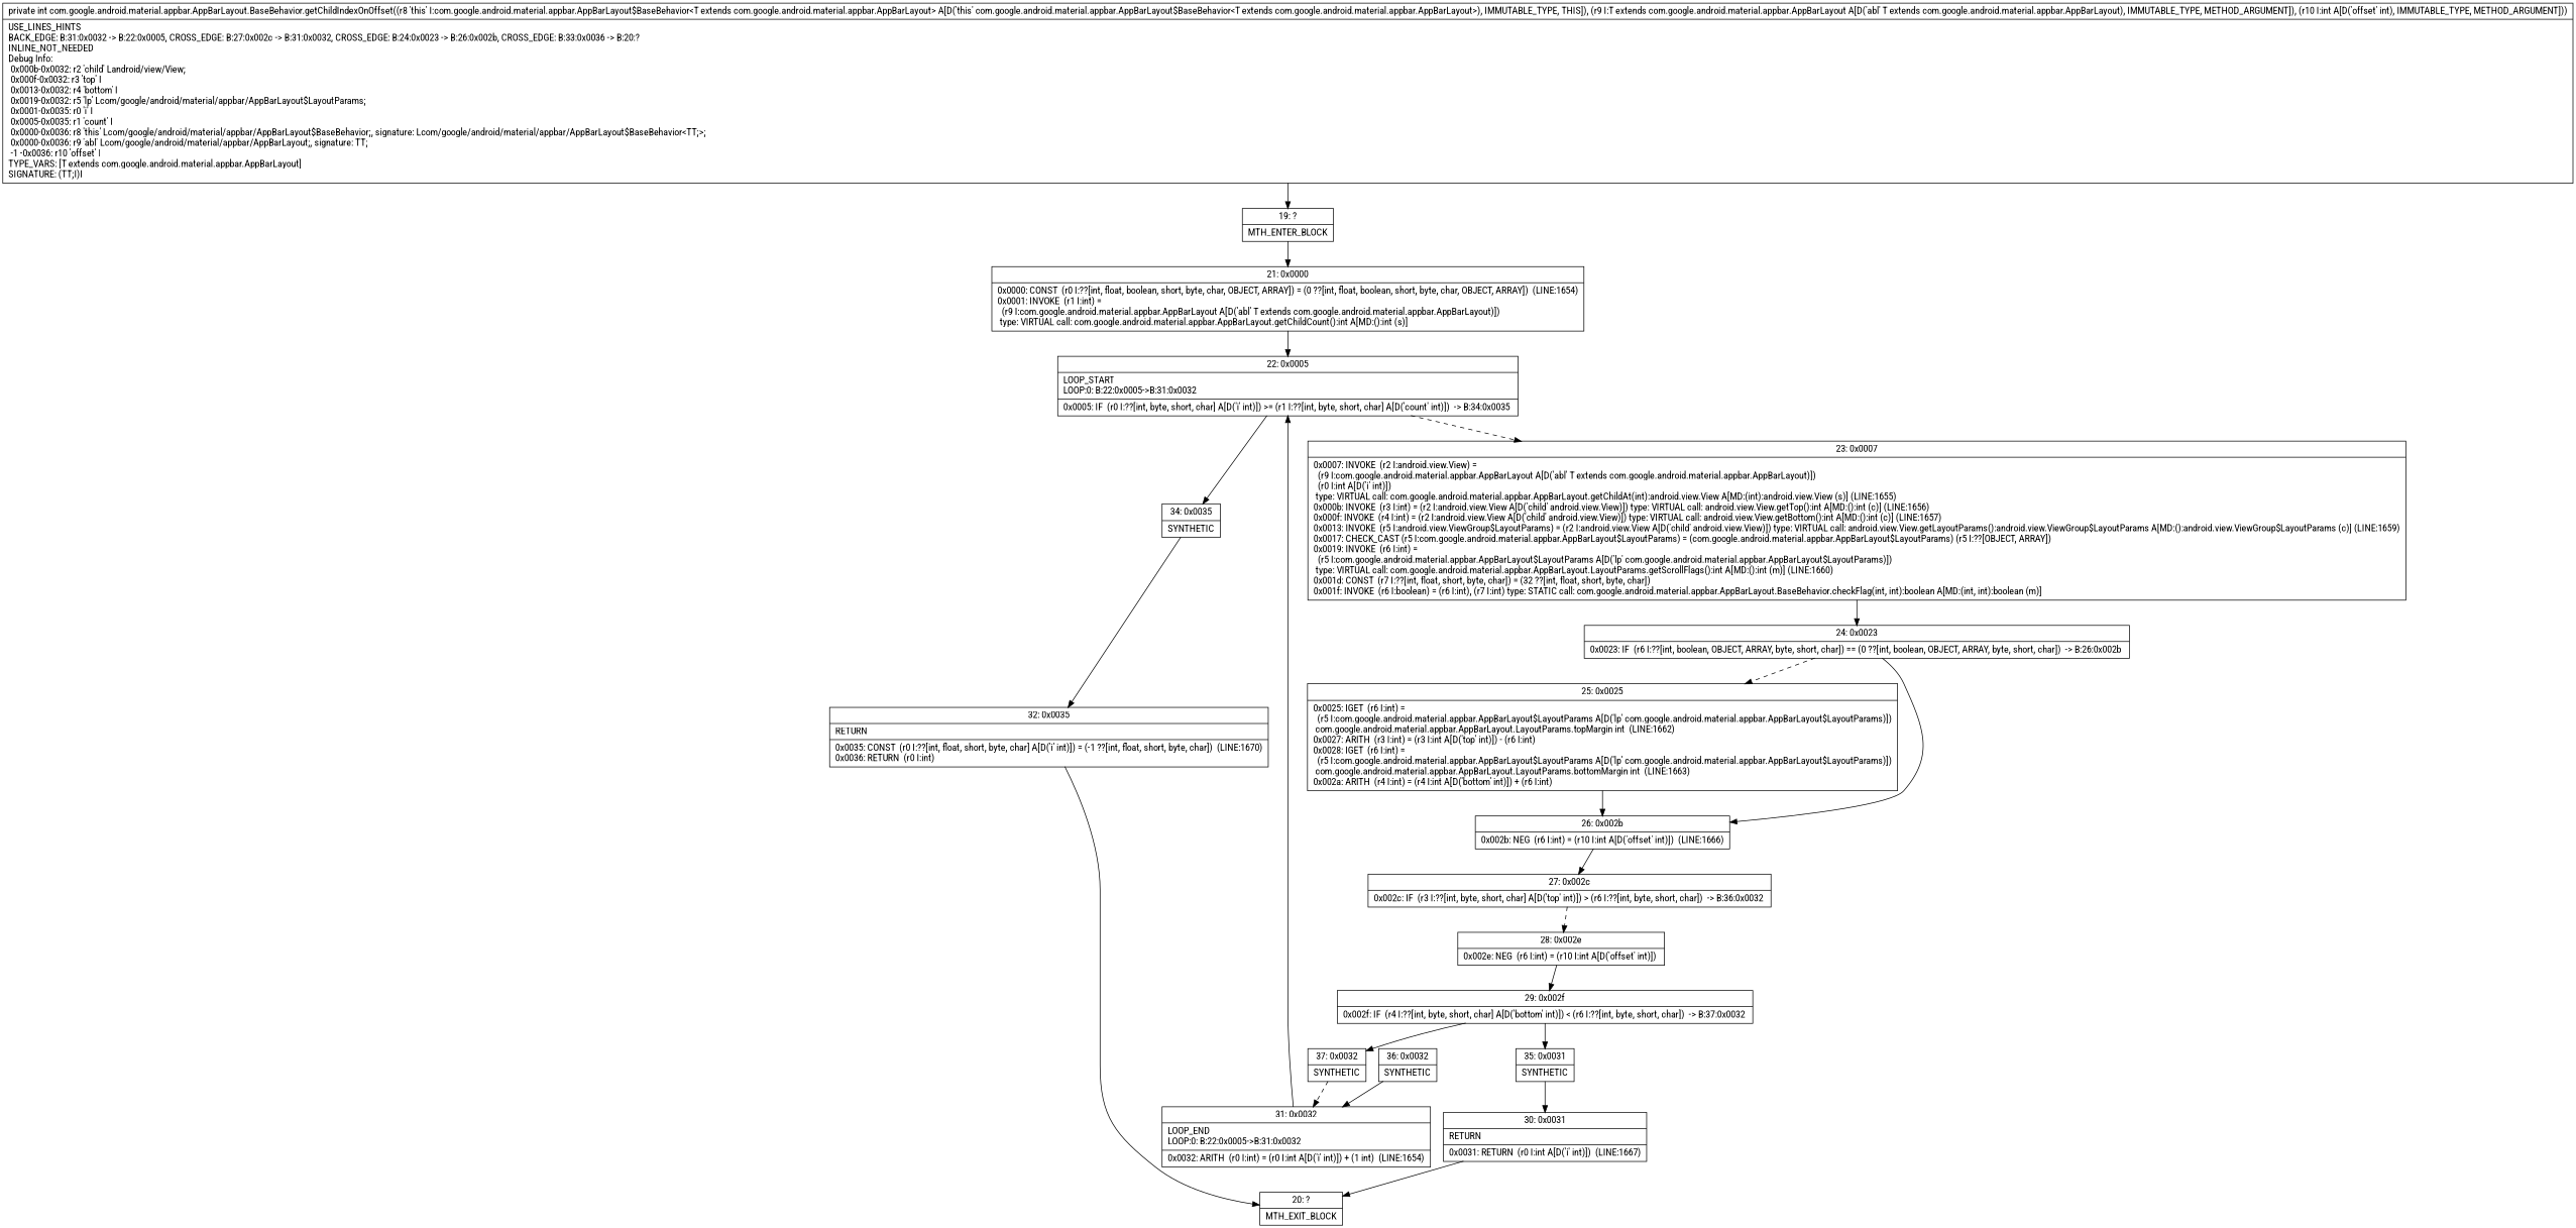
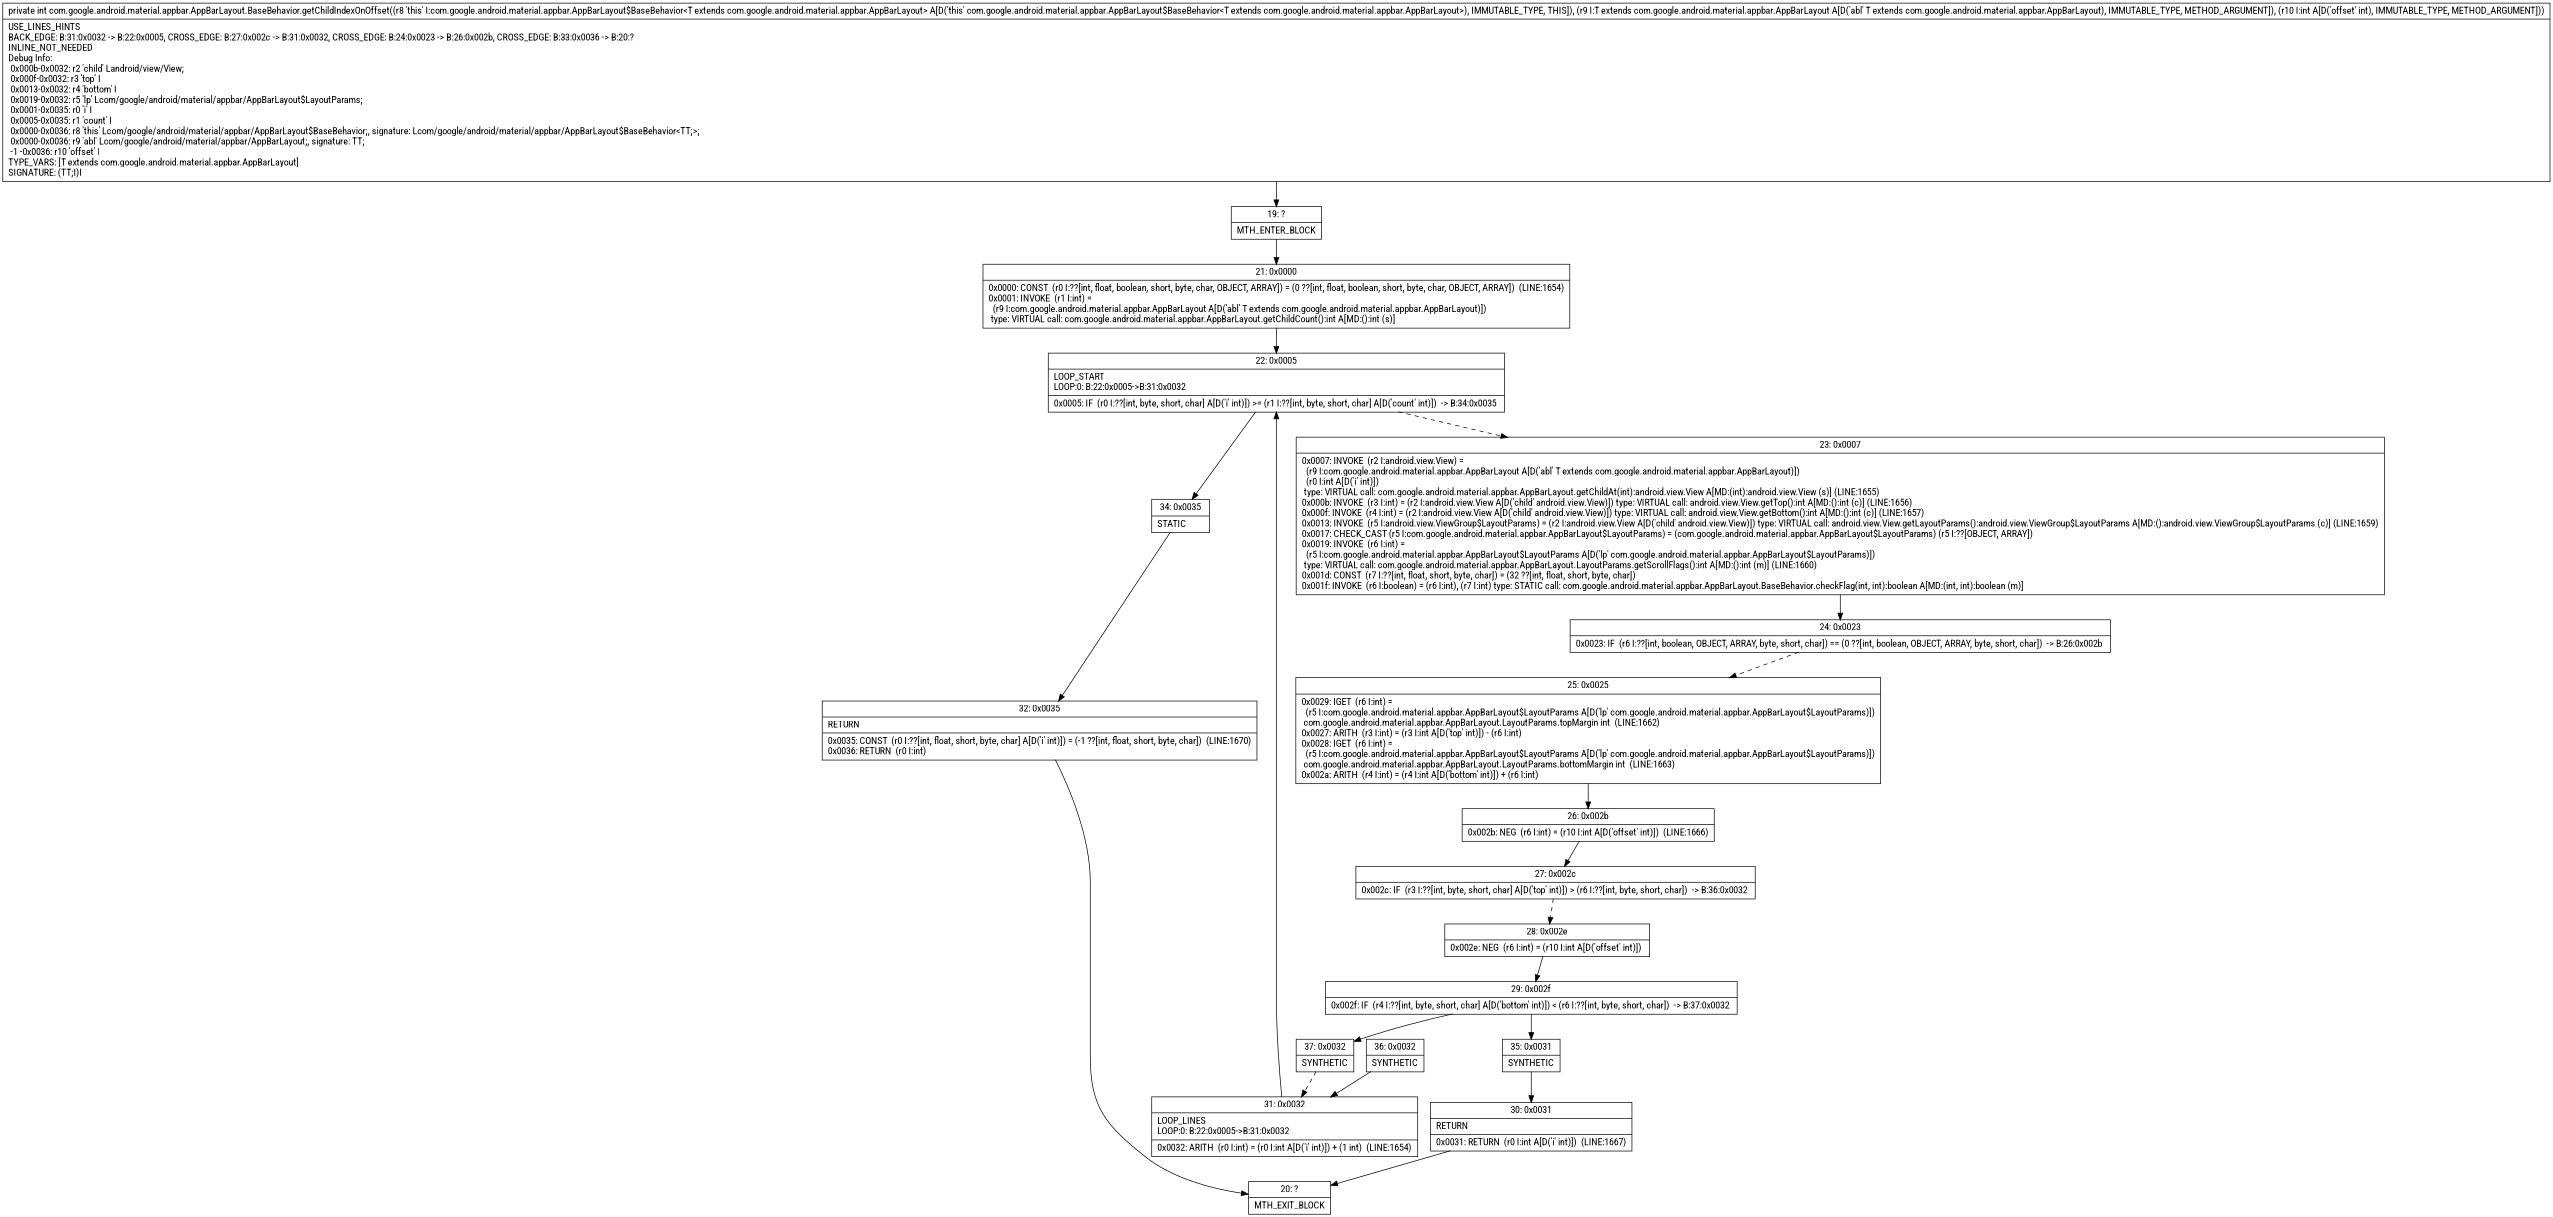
  digraph {
    fontname="Roboto Condensed"
    node [fontname="Roboto Condensed" shape=record]
    edge [fontname="Roboto Condensed"]
    n1 [label="{19\:\ ?|MTH_ENTER_BLOCK\l}"]
    n2 [label="{21\:\ 0x0000|0x0000: CONST  (r0 I:??[int, float, boolean, short, byte, char, OBJECT, ARRAY]) = (0 ??[int, float, boolean, short, byte, char, OBJECT, ARRAY])  (LINE:1654)\l0x0001: INVOKE  (r1 I:int) = \l  (r9 I:com.google.android.material.appbar.AppBarLayout A[D('abl' T extends com.google.android.material.appbar.AppBarLayout)])\l type: VIRTUAL call: com.google.android.material.appbar.AppBarLayout.getChildCount():int A[MD:():int (s)]\l}"]
    n3 [label="{22\:\ 0x0005|LOOP_START\lLOOP:0: B:22:0x0005\-\>B:31:0x0032\l|0x0005: IF  (r0 I:??[int, byte, short, char] A[D('i' int)]) \>= (r1 I:??[int, byte, short, char] A[D('count' int)])  \-\> B:34:0x0035 \l}"]
    n4 [label="{23\:\ 0x0007|0x0007: INVOKE  (r2 I:android.view.View) = \l  (r9 I:com.google.android.material.appbar.AppBarLayout A[D('abl' T extends com.google.android.material.appbar.AppBarLayout)])\l  (r0 I:int A[D('i' int)])\l type: VIRTUAL call: com.google.android.material.appbar.AppBarLayout.getChildAt(int):android.view.View A[MD:(int):android.view.View (s)] (LINE:1655)\l0x000b: INVOKE  (r3 I:int) = (r2 I:android.view.View A[D('child' android.view.View)]) type: VIRTUAL call: android.view.View.getTop():int A[MD:():int (c)] (LINE:1656)\l0x000f: INVOKE  (r4 I:int) = (r2 I:android.view.View A[D('child' android.view.View)]) type: VIRTUAL call: android.view.View.getBottom():int A[MD:():int (c)] (LINE:1657)\l0x0013: INVOKE  (r5 I:android.view.ViewGroup$LayoutParams) = (r2 I:android.view.View A[D('child' android.view.View)]) type: VIRTUAL call: android.view.View.getLayoutParams():android.view.ViewGroup$LayoutParams A[MD:():android.view.ViewGroup$LayoutParams (c)] (LINE:1659)\l0x0017: CHECK_CAST (r5 I:com.google.android.material.appbar.AppBarLayout$LayoutParams) = (com.google.android.material.appbar.AppBarLayout$LayoutParams) (r5 I:??[OBJECT, ARRAY]) \l0x0019: INVOKE  (r6 I:int) = \l  (r5 I:com.google.android.material.appbar.AppBarLayout$LayoutParams A[D('lp' com.google.android.material.appbar.AppBarLayout$LayoutParams)])\l type: VIRTUAL call: com.google.android.material.appbar.AppBarLayout.LayoutParams.getScrollFlags():int A[MD:():int (m)] (LINE:1660)\l0x001d: CONST  (r7 I:??[int, float, short, byte, char]) = (32 ??[int, float, short, byte, char]) \l0x001f: INVOKE  (r6 I:boolean) = (r6 I:int), (r7 I:int) type: STATIC call: com.google.android.material.appbar.AppBarLayout.BaseBehavior.checkFlag(int, int):boolean A[MD:(int, int):boolean (m)]\l}"]
-   n5 [label="{34\:\ 0x0035|SYNTHETIC\l}"]
+   n5 [label="{34\:\ 0x0035|STATIC\l}"]
    n6 [label="{24\:\ 0x0023|0x0023: IF  (r6 I:??[int, boolean, OBJECT, ARRAY, byte, short, char]) == (0 ??[int, boolean, OBJECT, ARRAY, byte, short, char])  \-\> B:26:0x002b \l}"]
    n7 [label="{32\:\ 0x0035|RETURN\l|0x0035: CONST  (r0 I:??[int, float, short, byte, char] A[D('i' int)]) = (\-1 ??[int, float, short, byte, char])  (LINE:1670)\l0x0036: RETURN  (r0 I:int) \l}"]
-   n8 [label="{25\:\ 0x0025|0x0025: IGET  (r6 I:int) = \l  (r5 I:com.google.android.material.appbar.AppBarLayout$LayoutParams A[D('lp' com.google.android.material.appbar.AppBarLayout$LayoutParams)])\l com.google.android.material.appbar.AppBarLayout.LayoutParams.topMargin int  (LINE:1662)\l0x0027: ARITH  (r3 I:int) = (r3 I:int A[D('top' int)]) \- (r6 I:int) \l0x0028: IGET  (r6 I:int) = \l  (r5 I:com.google.android.material.appbar.AppBarLayout$LayoutParams A[D('lp' com.google.android.material.appbar.AppBarLayout$LayoutParams)])\l com.google.android.material.appbar.AppBarLayout.LayoutParams.bottomMargin int  (LINE:1663)\l0x002a: ARITH  (r4 I:int) = (r4 I:int A[D('bottom' int)]) + (r6 I:int) \l}"]
+   n8 [label="{25\:\ 0x0025|0x0029: IGET  (r6 I:int) = \l  (r5 I:com.google.android.material.appbar.AppBarLayout$LayoutParams A[D('lp' com.google.android.material.appbar.AppBarLayout$LayoutParams)])\l com.google.android.material.appbar.AppBarLayout.LayoutParams.topMargin int  (LINE:1662)\l0x0027: ARITH  (r3 I:int) = (r3 I:int A[D('top' int)]) \- (r6 I:int) \l0x0028: IGET  (r6 I:int) = \l  (r5 I:com.google.android.material.appbar.AppBarLayout$LayoutParams A[D('lp' com.google.android.material.appbar.AppBarLayout$LayoutParams)])\l com.google.android.material.appbar.AppBarLayout.LayoutParams.bottomMargin int  (LINE:1663)\l0x002a: ARITH  (r4 I:int) = (r4 I:int A[D('bottom' int)]) + (r6 I:int) \l}"]
    n9 [label="{26\:\ 0x002b|0x002b: NEG  (r6 I:int) = (r10 I:int A[D('offset' int)])  (LINE:1666)\l}"]
    n10 [label="{27\:\ 0x002c|0x002c: IF  (r3 I:??[int, byte, short, char] A[D('top' int)]) \> (r6 I:??[int, byte, short, char])  \-\> B:36:0x0032 \l}"]
    n11 [label="{28\:\ 0x002e|0x002e: NEG  (r6 I:int) = (r10 I:int A[D('offset' int)]) \l}"]
    n12 [label="{29\:\ 0x002f|0x002f: IF  (r4 I:??[int, byte, short, char] A[D('bottom' int)]) \< (r6 I:??[int, byte, short, char])  \-\> B:37:0x0032 \l}"]
    n13 [label="{36\:\ 0x0032|SYNTHETIC\l}"]
-   n14 [label="{31\:\ 0x0032|LOOP_END\lLOOP:0: B:22:0x0005\-\>B:31:0x0032\l|0x0032: ARITH  (r0 I:int) = (r0 I:int A[D('i' int)]) + (1 int)  (LINE:1654)\l}"]
+   n14 [label="{31\:\ 0x0032|LOOP_LINES\lLOOP:0: B:22:0x0005\-\>B:31:0x0032\l|0x0032: ARITH  (r0 I:int) = (r0 I:int A[D('i' int)]) + (1 int)  (LINE:1654)\l}"]
    n15 [label="{35\:\ 0x0031|SYNTHETIC\l}"]
    n16 [label="{37\:\ 0x0032|SYNTHETIC\l}"]
    n17 [label="{30\:\ 0x0031|RETURN\l|0x0031: RETURN  (r0 I:int A[D('i' int)])  (LINE:1667)\l}"]
    n18 [label="{20\:\ ?|MTH_EXIT_BLOCK\l}"]
    n19 [label="{private int com.google.android.material.appbar.AppBarLayout.BaseBehavior.getChildIndexOnOffset((r8 'this' I:com.google.android.material.appbar.AppBarLayout$BaseBehavior\<T extends com.google.android.material.appbar.AppBarLayout\> A[D('this' com.google.android.material.appbar.AppBarLayout$BaseBehavior\<T extends com.google.android.material.appbar.AppBarLayout\>), IMMUTABLE_TYPE, THIS]), (r9 I:T extends com.google.android.material.appbar.AppBarLayout A[D('abl' T extends com.google.android.material.appbar.AppBarLayout), IMMUTABLE_TYPE, METHOD_ARGUMENT]), (r10 I:int A[D('offset' int), IMMUTABLE_TYPE, METHOD_ARGUMENT]))  | USE_LINES_HINTS\lBACK_EDGE: B:31:0x0032 \-\> B:22:0x0005, CROSS_EDGE: B:27:0x002c \-\> B:31:0x0032, CROSS_EDGE: B:24:0x0023 \-\> B:26:0x002b, CROSS_EDGE: B:33:0x0036 \-\> B:20:?\lINLINE_NOT_NEEDED\lDebug Info:\l  0x000b\-0x0032: r2 'child' Landroid\/view\/View;\l  0x000f\-0x0032: r3 'top' I\l  0x0013\-0x0032: r4 'bottom' I\l  0x0019\-0x0032: r5 'lp' Lcom\/google\/android\/material\/appbar\/AppBarLayout$LayoutParams;\l  0x0001\-0x0035: r0 'i' I\l  0x0005\-0x0035: r1 'count' I\l  0x0000\-0x0036: r8 'this' Lcom\/google\/android\/material\/appbar\/AppBarLayout$BaseBehavior;, signature: Lcom\/google\/android\/material\/appbar\/AppBarLayout$BaseBehavior\<TT;\>;\l  0x0000\-0x0036: r9 'abl' Lcom\/google\/android\/material\/appbar\/AppBarLayout;, signature: TT;\l  \-1 \-0x0036: r10 'offset' I\lTYPE_VARS: [T extends com.google.android.material.appbar.AppBarLayout]\lSIGNATURE: (TT;I)I\l}"]
    n1 -> n2
    n2 -> n3
    n3 -> n4 [style=dashed]
    n3 -> n5
    n4 -> n6
    n5 -> n7
    n6 -> n8 [style=dashed]
-   n6 -> n9
    n7 -> n18
    n8 -> n9
    n9 -> n10
    n10 -> n11 [style=dashed]
    n11 -> n12
    n12 -> n15 [style=solid]
    n12 -> n16
    n13 -> n14
    n14 -> n3
    n15 -> n17
    n16 -> n14 [style=dashed]
    n17 -> n18
    n19 -> n1
  }
